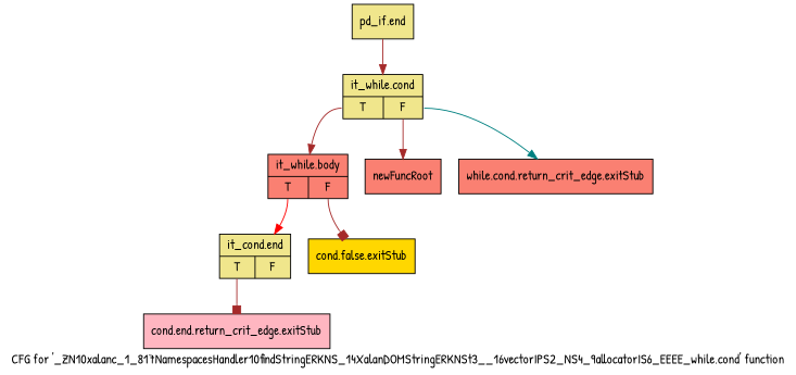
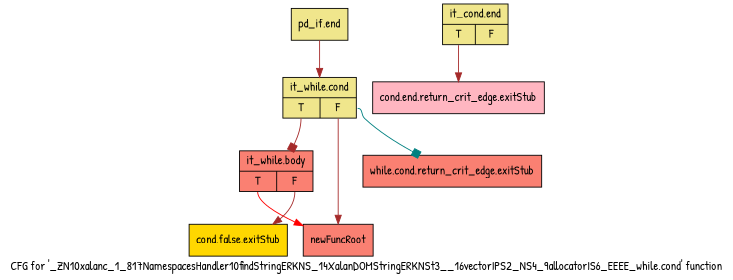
  digraph {
    fontname="Patrick Hand"
    label="CFG for '_ZN10xalanc_1_817NamespacesHandler10findStringERKNS_14XalanDOMStringERKNSt3__16vectorIPS2_NS4_9allocatorIS6_EEEE_while.cond' function"
    node [fillcolor=salmon fontname="Patrick Hand" shape=record style=filled]
    edge [arrowhead=normal color=brown fontname="Patrick Hand" tailport=s1]
    n1 [label="{newFuncRoot}"]
    n2 [fillcolor=khaki label="{it_while.cond|{<s0>T|<s1>F}}"]
    n3 [label="{while.cond.return_crit_edge.exitStub}"]
    n4 [label="{it_while.body|{<s0>T|<s1>F}}"]
    n5 [fillcolor=gold label="{cond.false.exitStub}"]
    n6 [fillcolor=khaki label="{it_cond.end|{<s0>T|<s1>F}}"]
    n7 [fillcolor=lightpink label="{cond.end.return_crit_edge.exitStub}"]
    n8 [fillcolor=khaki label="{pd_if.end}"]
    n2 -> n1
-   n2 -> n3 [color=teal]
-   n2 -> n4 [tailport=s0]
-   n4 -> n5 [arrowhead=box]
-   n4 -> n6 [color=red tailport=s0]
-   n6 -> n7 [arrowhead=box tailport=s0]
+   n2 -> n3 [arrowhead=box color=teal]
+   n2 -> n4 [arrowhead=box tailport=s0]
+   n4 -> n5
+   n4 -> n1 [color=red tailport=s0]
+   n6 -> n7 [tailport=s0]
    n8 -> n2
  }
